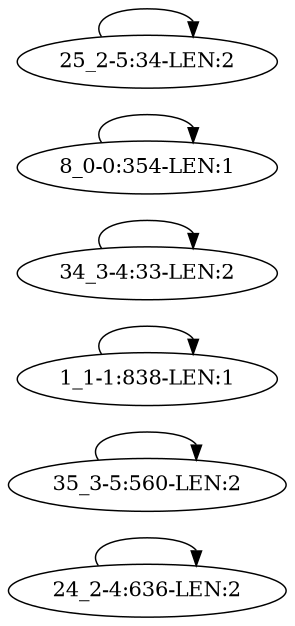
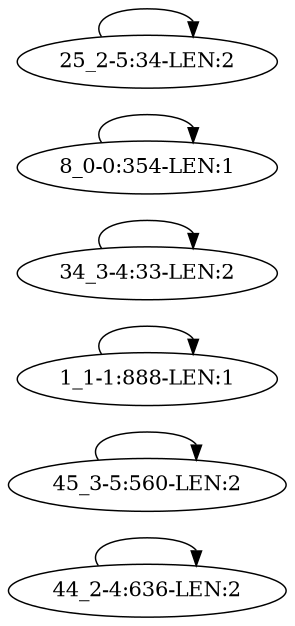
  digraph {
    rankdir=LR
-   "24_2-4:636-LEN:2"
-   "35_3-5:560-LEN:2"
-   "1_1-1:888-LEN:1" [label="1_1-1:838-LEN:1"]
+   "24_2-4:636-LEN:2" [label="44_2-4:636-LEN:2"]
+   "35_3-5:560-LEN:2" [label="45_3-5:560-LEN:2"]
+   "1_1-1:888-LEN:1"
    "34_3-4:33-LEN:2"
    n5 [label="8_0-0:354-LEN:1"]
    "25_2-5:34-LEN:2"
    "24_2-4:636-LEN:2" -> "24_2-4:636-LEN:2"
    "35_3-5:560-LEN:2" -> "35_3-5:560-LEN:2"
    "1_1-1:888-LEN:1" -> "1_1-1:888-LEN:1"
    "34_3-4:33-LEN:2" -> "34_3-4:33-LEN:2"
    n5 -> n5
    "25_2-5:34-LEN:2" -> "25_2-5:34-LEN:2"
  }
